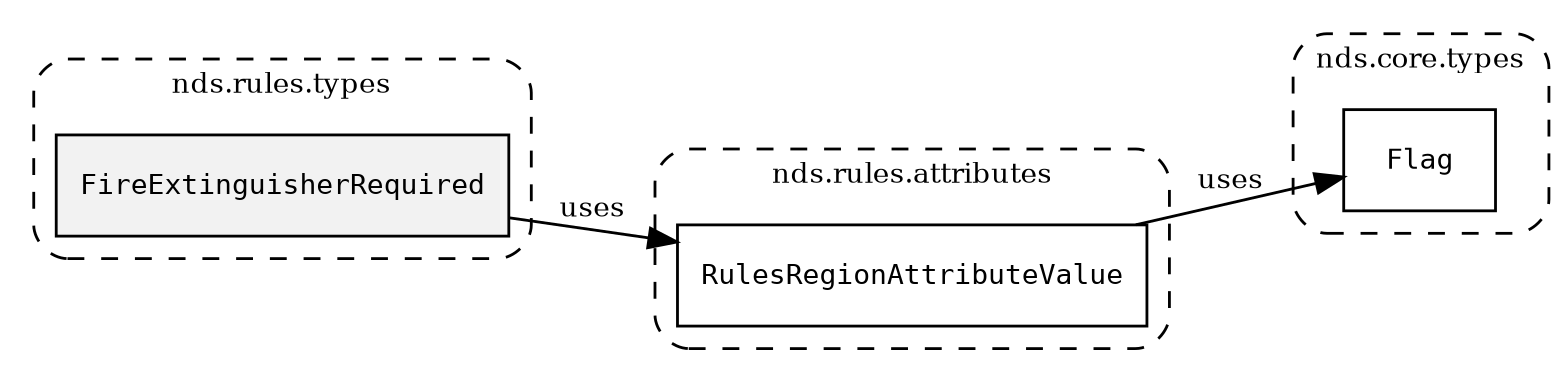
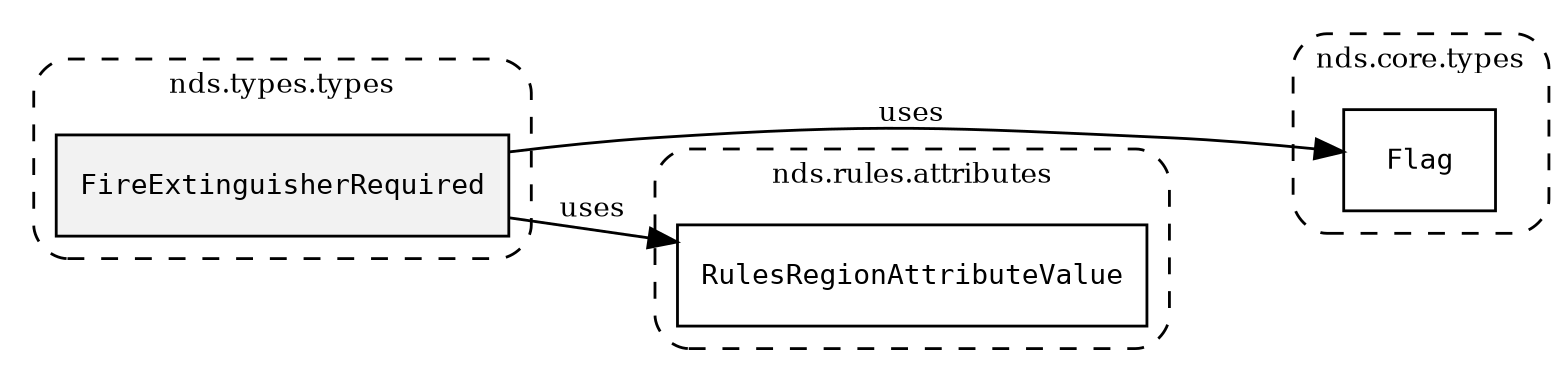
  digraph {
    fontsize=10
    rankdir=LR
    node [fontsize=10 shape=box]
    edge [fontsize=10]
    n1 [fillcolor="#0000000D" label=<<font face="monospace"><table align="center" border="0" cellspacing="0" cellpadding="0"><tr><td href="../../../content/packages/nds.rules.types.html#Subtype-FireExtinguisherRequired" title="Subtype defined in nds.rules.types">FireExtinguisherRequired</td></tr></table></font>> style=filled]
    n2 [label=<<font face="monospace"><table align="center" border="0" cellspacing="0" cellpadding="0"><tr><td href="../../../content/packages/nds.core.types.html#Structure-Flag" title="Structure defined in nds.core.types">Flag</td></tr></table></font>>]
    n3 [label=<<font face="monospace"><table align="center" border="0" cellspacing="0" cellpadding="0"><tr><td href="../../../content/packages/nds.rules.attributes.html#Choice-RulesRegionAttributeValue" title="Choice defined in nds.rules.attributes">RulesRegionAttributeValue</td></tr></table></font>>]
    subgraph cluster_1 {
-     label="nds.rules.types"
+     label="nds.types.types"
      style="dashed, rounded"
      n1
    }
    subgraph cluster_2 {
      label="nds.core.types"
      style="dashed, rounded"
      n2
    }
    subgraph cluster_3 {
      label="nds.rules.attributes"
      style="dashed, rounded"
      n3
    }
-   n3 -> n2 [label=uses]
+   n1 -> n2 [label=uses]
    n1 -> n3 [label=uses]
  }
